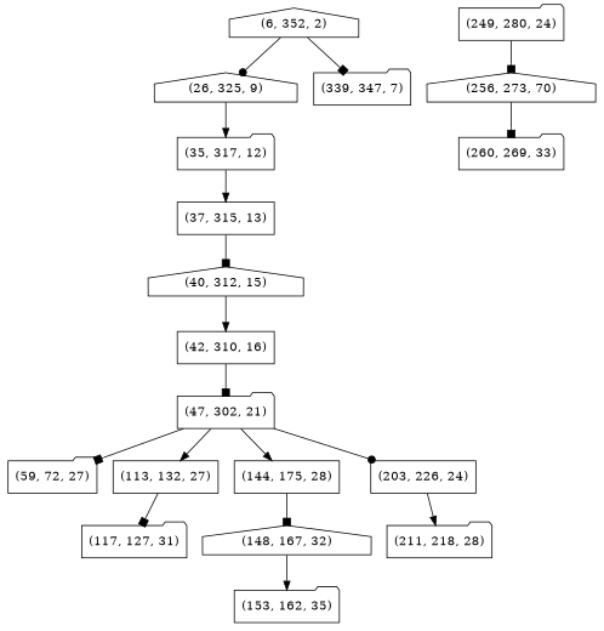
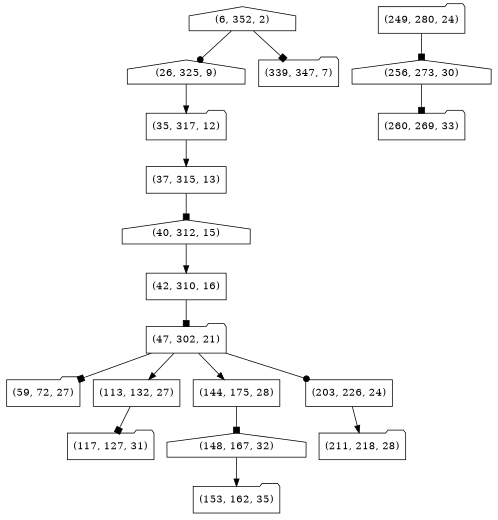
  digraph {
    node [shape=folder]
    edge [arrowhead=box]
    "(6, 352, 2)" [shape=house]
    "(26, 325, 9)" [shape=house]
    "(339, 347, 7)"
    "(35, 317, 12)"
    "(37, 315, 13)" [shape=box]
    "(40, 312, 15)" [shape=house]
    "(42, 310, 16)" [shape=box]
    "(47, 302, 21)"
    "(59, 72, 27)"
    "(113, 132, 27)" [shape=box]
    "(144, 175, 28)" [shape=box]
    "(203, 226, 24)" [shape=box]
    "(117, 127, 31)"
    "(148, 167, 32)" [shape=house]
    "(211, 218, 28)"
-   "(256, 273, 30)" [shape=house label="(256, 273, 70)"]
+   "(256, 273, 30)" [shape=house]
    "(249, 280, 24)"
    "(153, 162, 35)"
    "(260, 269, 33)"
    "(6, 352, 2)" -> "(26, 325, 9)" [arrowhead=dot]
    "(6, 352, 2)" -> "(339, 347, 7)"
    "(26, 325, 9)" -> "(35, 317, 12)" [arrowhead=normal]
    "(35, 317, 12)" -> "(37, 315, 13)" [arrowhead=normal]
    "(37, 315, 13)" -> "(40, 312, 15)"
    "(40, 312, 15)" -> "(42, 310, 16)" [arrowhead=normal]
    "(42, 310, 16)" -> "(47, 302, 21)"
    "(47, 302, 21)" -> "(59, 72, 27)"
    "(47, 302, 21)" -> "(113, 132, 27)" [arrowhead=normal]
    "(47, 302, 21)" -> "(144, 175, 28)" [arrowhead=normal]
    "(47, 302, 21)" -> "(203, 226, 24)" [arrowhead=dot]
    "(113, 132, 27)" -> "(117, 127, 31)"
    "(144, 175, 28)" -> "(148, 167, 32)"
    "(203, 226, 24)" -> "(211, 218, 28)" [arrowhead=normal]
    "(148, 167, 32)" -> "(153, 162, 35)" [arrowhead=normal]
    "(256, 273, 30)" -> "(260, 269, 33)"
    "(249, 280, 24)" -> "(256, 273, 30)"
  }
